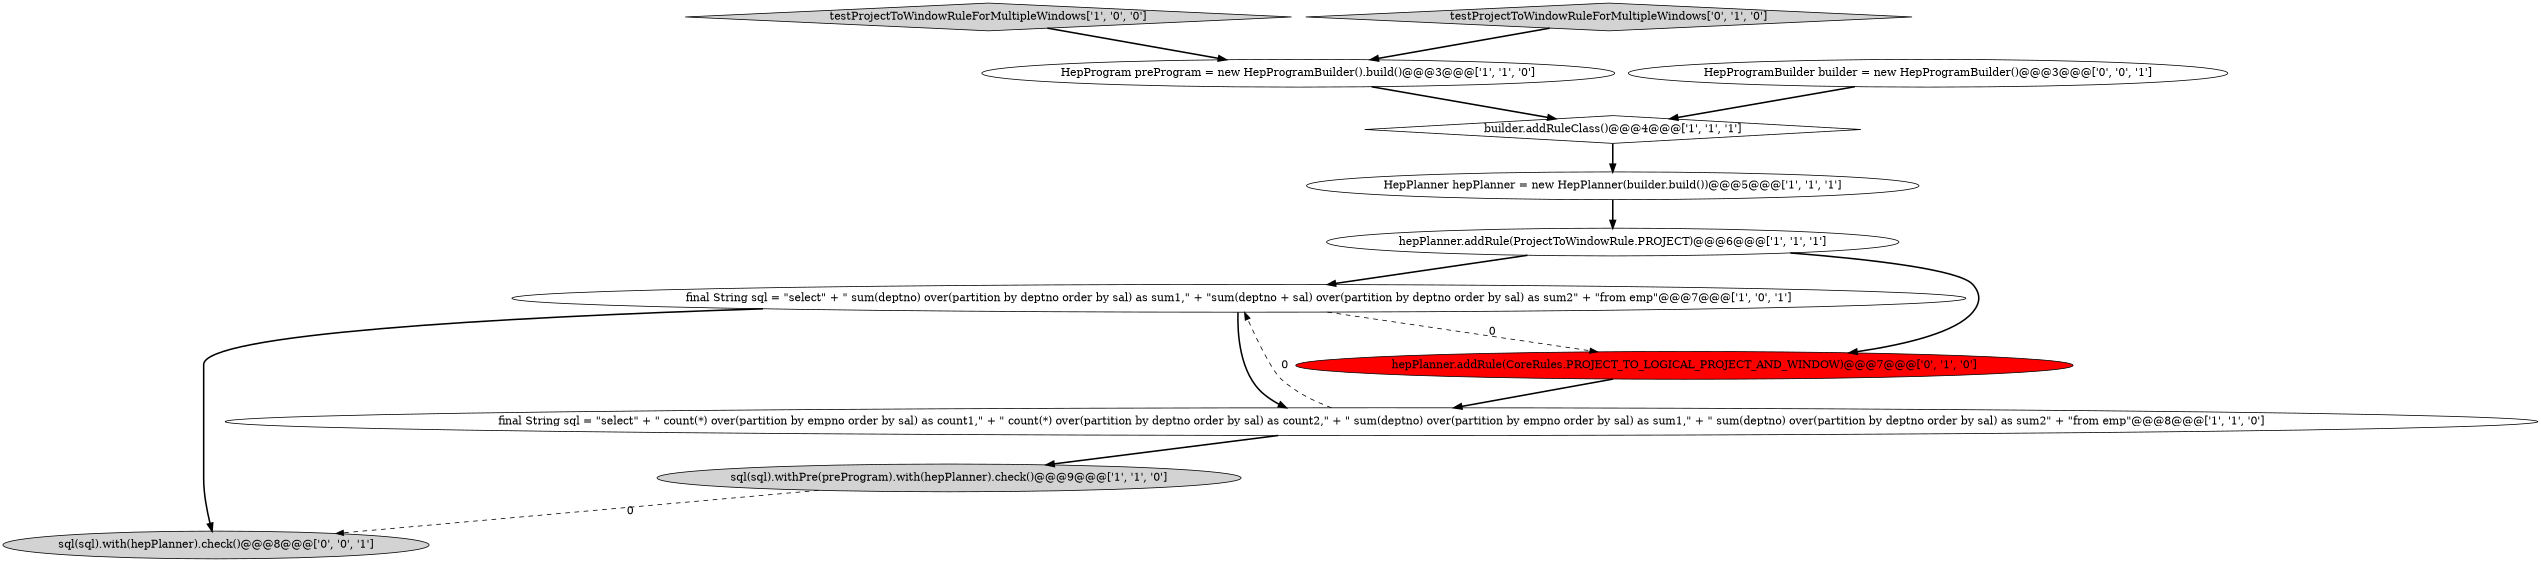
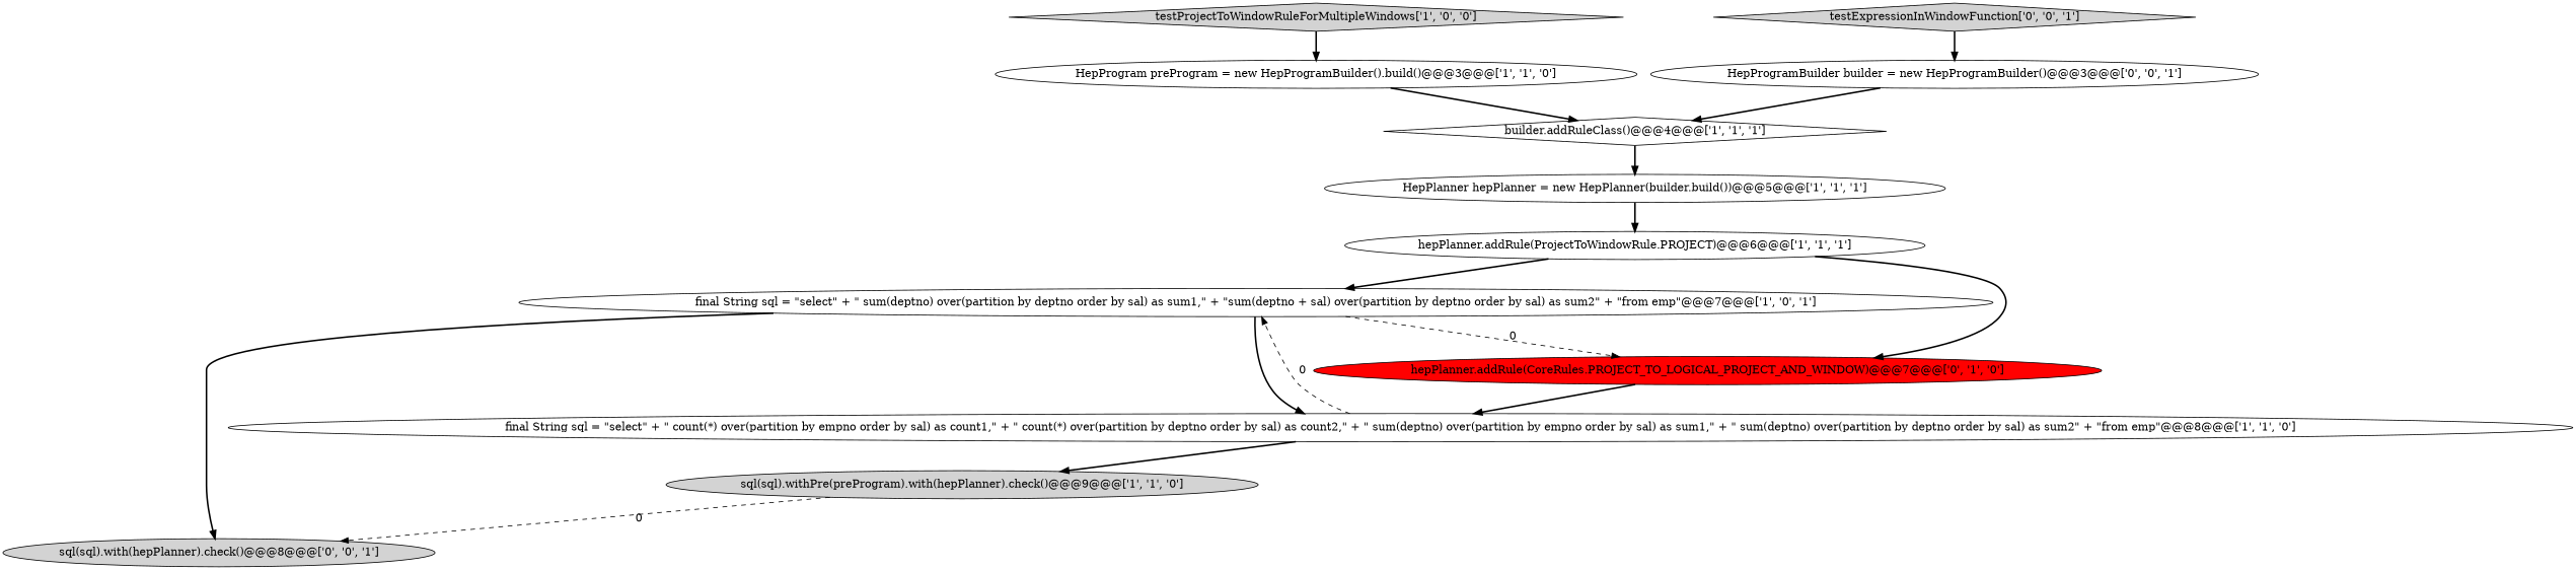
  digraph {
    node [fillcolor=white shape=ellipse style=filled]
    edge [style=bold]
    n1 [label="hepPlanner.addRule(ProjectToWindowRule.PROJECT)@@@6@@@['1', '1', '1']"]
    n2 [label="final String sql = \"select\" + \" sum(deptno) over(partition by deptno order by sal) as sum1,\" + \"sum(deptno + sal) over(partition by deptno order by sal) as sum2\" + \"from emp\"@@@7@@@['1', '0', '1']"]
    n3 [fillcolor=red label="hepPlanner.addRule(CoreRules.PROJECT_TO_LOGICAL_PROJECT_AND_WINDOW)@@@7@@@['0', '1', '0']"]
    n4 [fillcolor=lightgray label="sql(sql).with(hepPlanner).check()@@@8@@@['0', '0', '1']"]
    n5 [label="final String sql = \"select\" + \" count(*) over(partition by empno order by sal) as count1,\" + \" count(*) over(partition by deptno order by sal) as count2,\" + \" sum(deptno) over(partition by empno order by sal) as sum1,\" + \" sum(deptno) over(partition by deptno order by sal) as sum2\" + \"from emp\"@@@8@@@['1', '1', '0']"]
    n6 [fillcolor=lightgray label="sql(sql).withPre(preProgram).with(hepPlanner).check()@@@9@@@['1', '1', '0']"]
    n7 [label="HepProgram preProgram = new HepProgramBuilder().build()@@@3@@@['1', '1', '0']"]
    n8 [label="builder.addRuleClass()@@@4@@@['1', '1', '1']" shape=diamond]
    n9 [label="HepPlanner hepPlanner = new HepPlanner(builder.build())@@@5@@@['1', '1', '1']"]
    n10 [fillcolor=lightgray label="testProjectToWindowRuleForMultipleWindows['1', '0', '0']" shape=diamond]
-   n11 [fillcolor=lightgray label="testProjectToWindowRuleForMultipleWindows['0', '1', '0']" shape=diamond]
+   n12 [fillcolor=lightgray label="testExpressionInWindowFunction['0', '0', '1']" shape=diamond]
    n13 [label="HepProgramBuilder builder = new HepProgramBuilder()@@@3@@@['0', '0', '1']"]
    n1 -> n2
    n1 -> n3
    n2 -> n3 [label=0 style=dashed]
    n2 -> n4
    n2 -> n5
    n3 -> n5
    n5 -> n2 [label=0 style=dashed]
    n5 -> n6
    n6 -> n4 [label=0 style=dashed]
    n7 -> n8
    n8 -> n9
    n9 -> n1
    n10 -> n7
-   n11 -> n7
+   n12 -> n13
    n13 -> n8
  }
